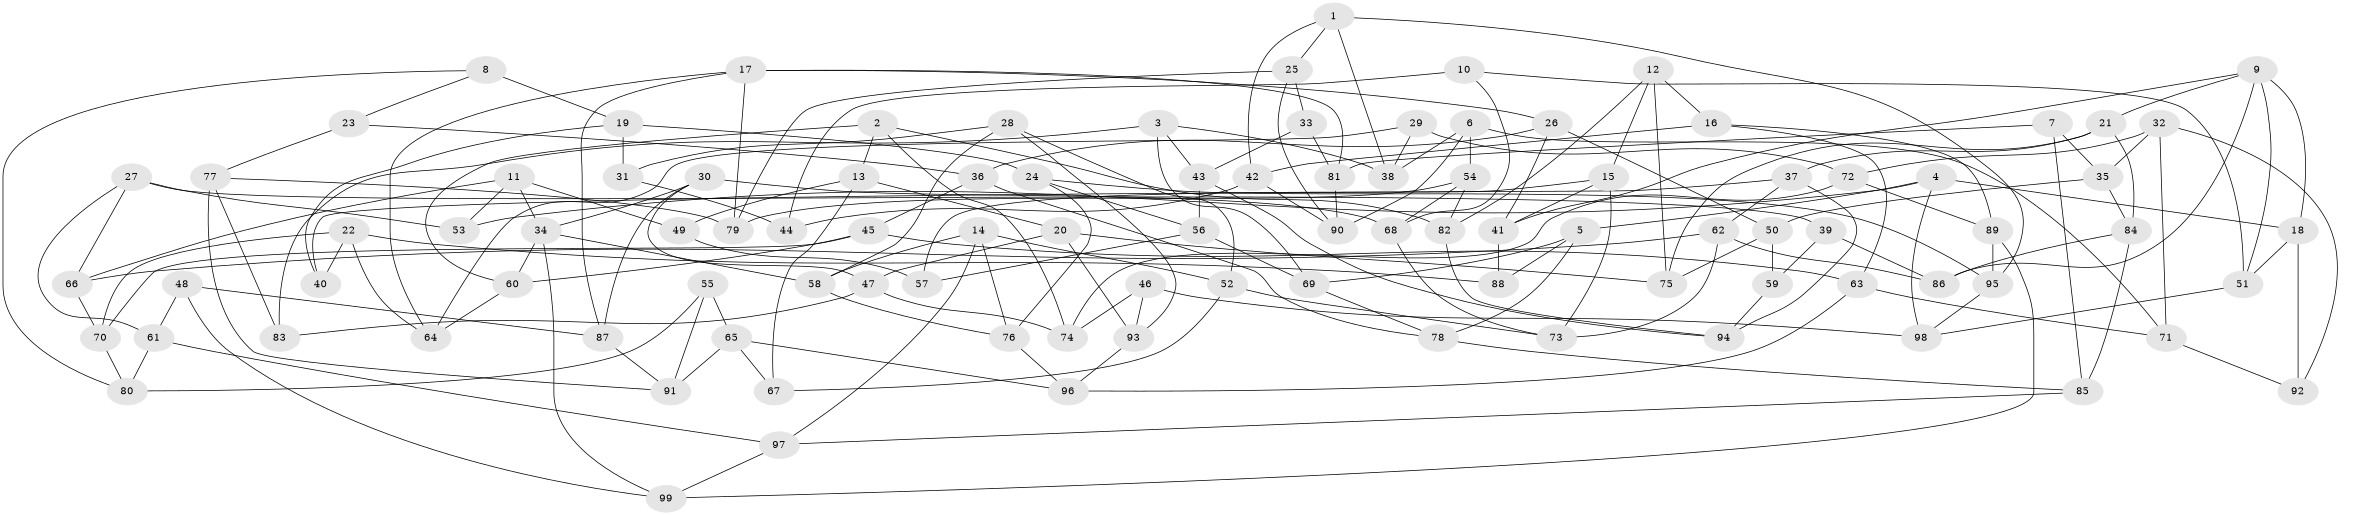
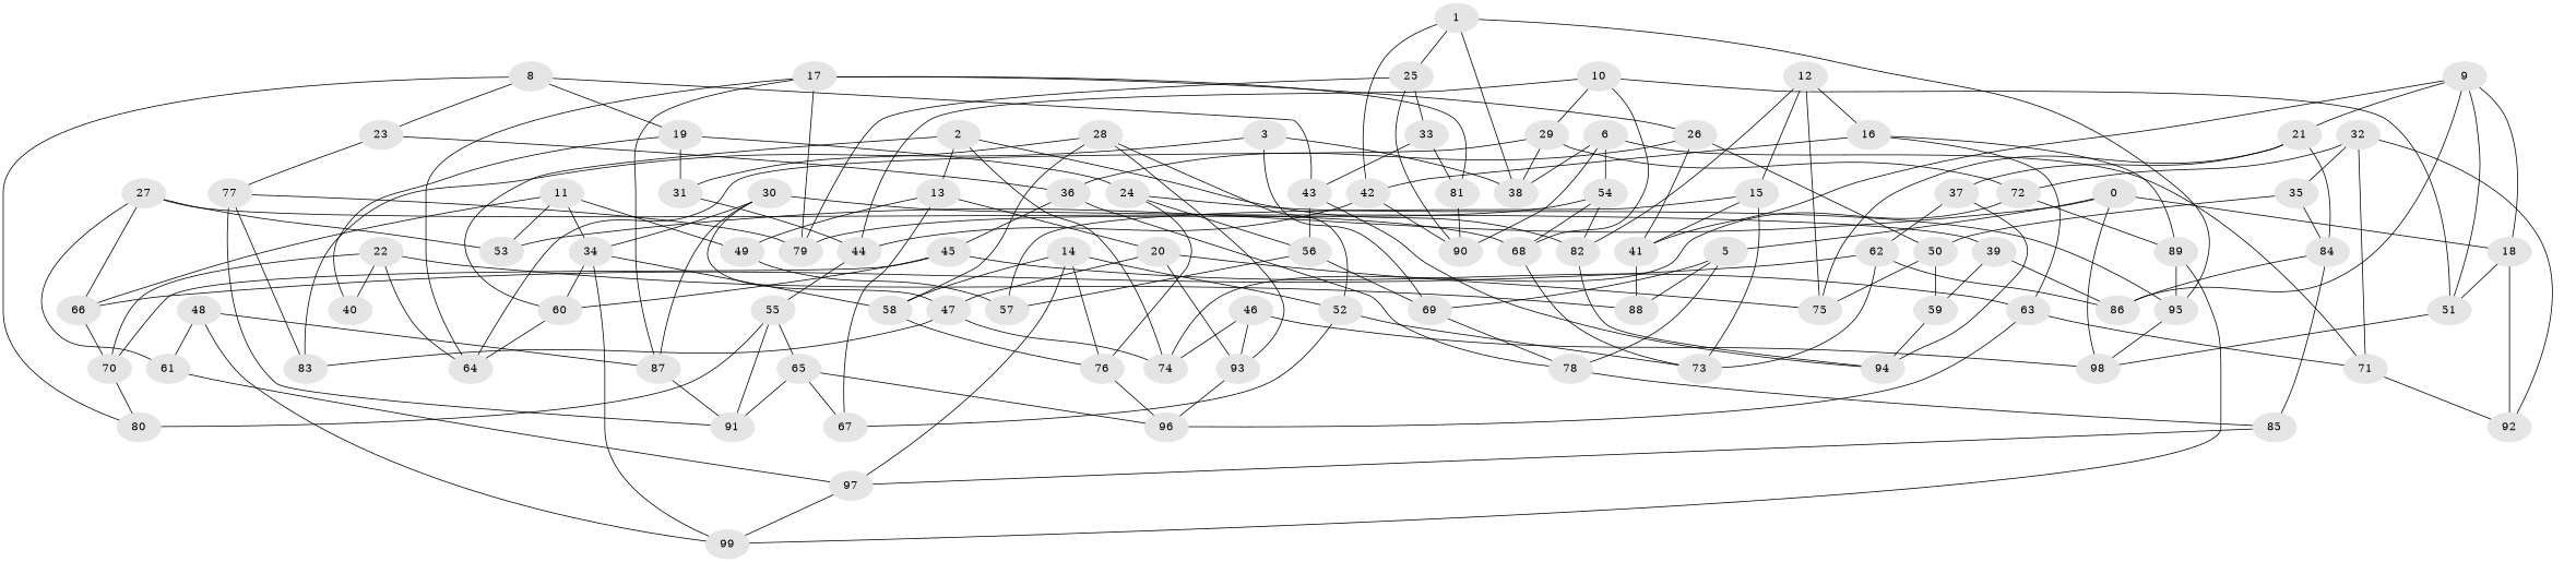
  graph {
    node [color=gray90 style=filled]
    1
    25
    38
    42
    95
    90
    33
    79
    44
    98
    2
    13
    60
    74
    82
    49
    20
    67
    64
    94
    3
    43
    69
    83
    56
    78
-   4
+   4 [label=0]
    5
    18
    53
    88
    51
    92
    85
    6
    54
    71
    68
-   7
    35
    81
    21
    75
    37
    84
    50
    97
    8
    19
    23
    80
    24
    31
    40
    36
    77
    48
    87
    61
    99
    9
    41
    86
    10
    29
    72
    55
    73
    11
    34
    66
    58
    57
    70
    12
    15
    16
    63
    89
    47
    93
    14
    52
    76
    96
    17
    26
    91
    62
    22
    45
    59
    27
    39
    28
    30
    32
    65
    46
    1 -- 25
    1 -- 38
    1 -- 42
    1 -- 95
    25 -- 90
    25 -- 33
    25 -- 79
    42 -- 90
    42 -- 44
    95 -- 98
    33 -- 43
    33 -- 81
+   44 -- 55
    2 -- 13
    2 -- 60
    2 -- 74
    2 -- 82
    13 -- 49
    13 -- 20
    13 -- 67
    60 -- 64
    82 -- 94
    49 -- 57
    20 -- 75
    20 -- 47
    20 -- 93
    3 -- 38
-   3 -- 43
+   8 -- 43
    3 -- 69
    3 -- 83
    43 -- 94
    43 -- 56
    69 -- 78
    56 -- 69
    56 -- 57
    78 -- 85
    4 -- 98
    4 -- 5
    4 -- 18
    4 -- 53
    5 -- 69
    5 -- 78
    5 -- 88
    18 -- 51
    18 -- 92
    51 -- 98
    85 -- 97
    6 -- 38
    6 -- 90
    6 -- 54
    6 -- 71
    54 -- 79
    54 -- 82
    54 -- 68
    71 -- 92
    68 -- 73
-   7 -- 85
-   7 -- 35
-   7 -- 81
    35 -- 84
    35 -- 50
    81 -- 90
    21 -- 75
    21 -- 37
    21 -- 84
    37 -- 94
-   37 -- 40
    37 -- 62
    84 -- 85
    84 -- 86
    50 -- 75
    50 -- 59
    97 -- 99
    8 -- 19
    8 -- 23
    8 -- 80
    19 -- 24
    19 -- 31
    19 -- 40
    23 -- 36
    23 -- 77
    24 -- 95
    24 -- 56
    24 -- 76
    31 -- 44
    36 -- 78
    36 -- 45
    77 -- 79
    77 -- 83
    77 -- 91
    48 -- 87
    48 -- 61
    48 -- 99
    87 -- 91
    61 -- 97
-   61 -- 80
    9 -- 18
    9 -- 51
    9 -- 21
    9 -- 41
    9 -- 86
    41 -- 88
    10 -- 44
    10 -- 51
    10 -- 68
+   10 -- 29
    29 -- 38
    29 -- 64
    29 -- 72
    72 -- 74
    72 -- 89
    55 -- 80
    55 -- 91
    55 -- 65
    11 -- 49
    11 -- 53
    11 -- 34
    11 -- 66
    34 -- 60
    34 -- 99
    34 -- 58
    66 -- 70
    58 -- 76
    70 -- 80
    12 -- 82
    12 -- 75
    12 -- 15
    12 -- 16
    15 -- 41
    15 -- 73
    15 -- 57
    16 -- 42
    16 -- 63
    16 -- 89
    63 -- 71
    63 -- 96
    89 -- 95
    89 -- 99
    47 -- 74
    47 -- 83
    93 -- 96
    14 -- 97
    14 -- 58
    14 -- 52
    14 -- 76
    52 -- 67
    52 -- 73
    76 -- 96
    17 -- 79
    17 -- 64
    17 -- 81
    17 -- 87
    17 -- 26
    26 -- 50
    26 -- 36
    26 -- 41
    62 -- 86
    62 -- 73
    62 -- 66
    22 -- 64
    22 -- 88
    22 -- 40
    22 -- 70
    45 -- 60
    45 -- 70
    45 -- 63
    59 -- 94
    27 -- 53
    27 -- 61
    27 -- 66
    27 -- 39
    39 -- 86
    39 -- 59
    28 -- 31
    28 -- 58
    28 -- 93
    28 -- 52
    30 -- 68
    30 -- 87
    30 -- 34
    30 -- 47
    32 -- 92
    32 -- 71
    32 -- 35
    32 -- 72
    65 -- 67
    65 -- 96
    65 -- 91
    46 -- 98
    46 -- 74
    46 -- 93
  }
